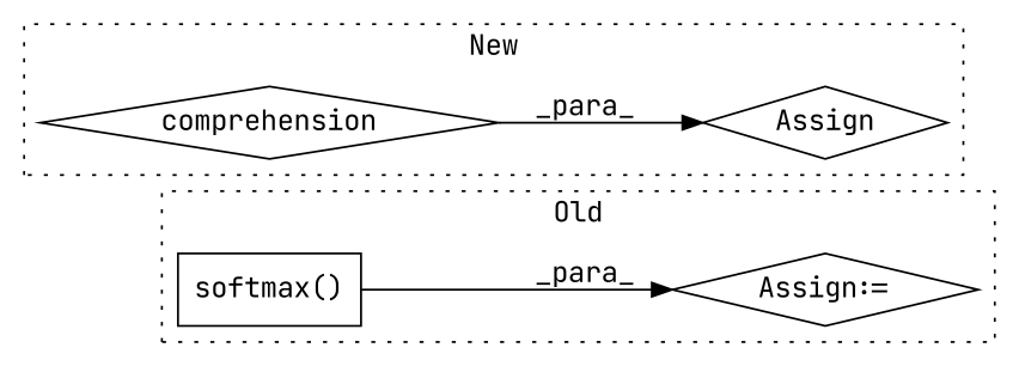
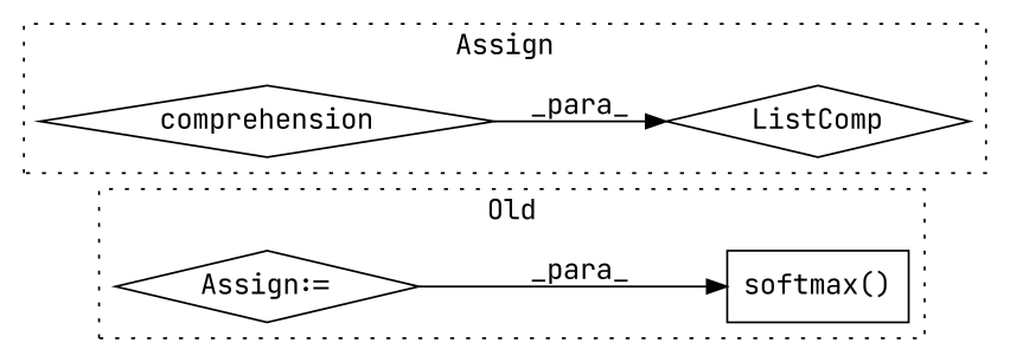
  digraph {
    fontname="JetBrains Mono"
    rankdir=LR
    node [fontname="JetBrains Mono" l=3 shape=diamond]
    edge [fontname="JetBrains Mono"]
    n1 [a=75 l="10,1" label="softmax()" s="7877,7900" shape=box]
    n2 [a=68 label="Assign:=" s=8265]
-   n3 [a=106 l=47 label=Assign s=8937]
+   n3 [a=106 l=47 label=ListComp s=8937]
    n4 [a=45 label=comprehension s=8961]
    subgraph cluster_1 {
      label=Old
      style=dotted
      n1
      n2
    }
    subgraph cluster_2 {
-     label=New
+     label=Assign
      style=dotted
      n3
      n4
    }
-   n1 -> n2 [label=_para_]
+   n2 -> n1 [label=_para_]
    n4 -> n3 [label=_para_]
  }
